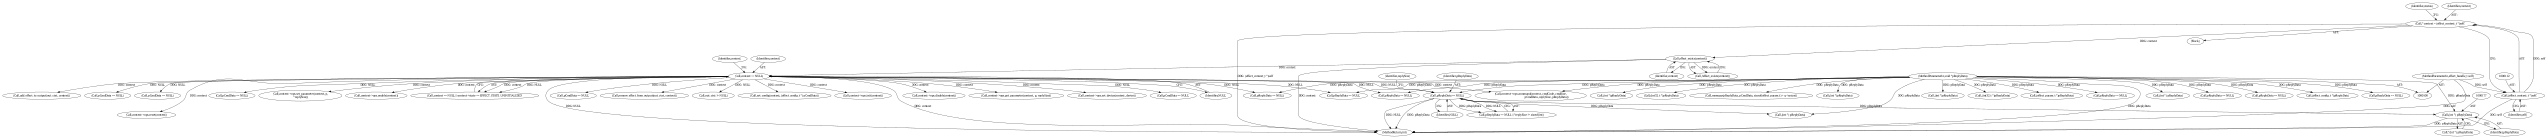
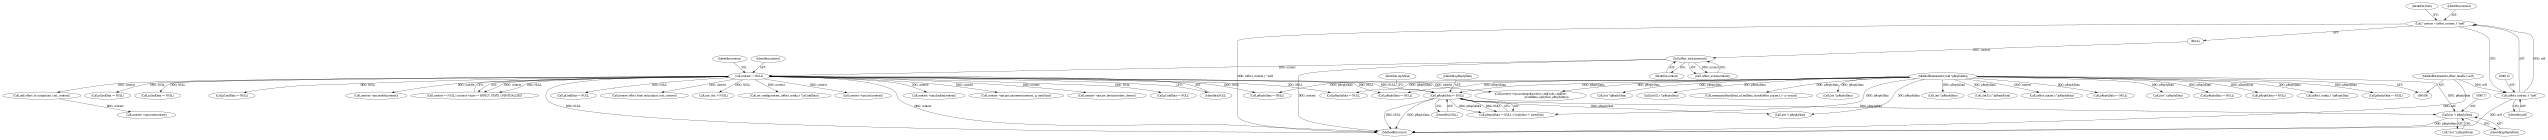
  digraph {
    fontname="PT Serif"
    node [fontname="PT Serif"]
    edge [fontname="PT Serif"]
    n1 [label="(Call,(int *) pReplyData)"]
    n2 [label="(Call,*(int *) pReplyData)"]
    n3 [label="(MethodReturn,int)"]
    n4 [label="(Identifier,pReplyData)"]
    n5 [label="(Call,pReplyData == NULL)"]
    n6 [label="(Call,pReplyData == NULL || *replySize != sizeof(int))"]
    n7 [label="(Identifier,NULL)"]
    n8 [label="(Call,(int *) pReplyData)"]
    n9 [label="(MethodParameterIn,void *pReplyData)"]
    n10 [label="(Call,pReplyData == NULL)"]
    n11 [label="(Call,(int *)pReplyData)"]
    n12 [label="(Call,context->ops.command(context, cmdCode, cmdSize,\n                                          pCmdData, replySize, pReplyData))"]
    n13 [label="(Call,(int32_t *)pReplyData)"]
    n14 [label="(Call,pReplyData == NULL)"]
    n15 [label="(Call,memcpy(pReplyData, pCmdData, sizeof(effect_param_t) + q->psize))"]
    n16 [label="(Call,(int *)pReplyData)"]
    n17 [label="(Call,pReplyData == NULL)"]
    n18 [label="(Call,(int *)pReplyData)"]
    n19 [label="(Call,(int32_t *)pReplyData)"]
    n20 [label="(Call,pReplyData == NULL)"]
    n21 [label="(Call,(effect_param_t *)pReplyData)"]
    n22 [label="(Call,pReplyData == NULL)"]
    n23 [label="(Call,(int *) pReplyData)"]
    n24 [label="(Call,pReplyData == NULL)"]
    n25 [label="(Call,pReplyData == NULL)"]
    n26 [label="(Call,(effect_config_t *)pReplyData)"]
    1000100
    n28 [label="(Call,context == NULL)"]
    n29 [label="(Call,context->ops.disable(context))"]
    n30 [label="(Call,context->ops.get_parameter(context, p, replySize))"]
    n31 [label="(Call,context->ops.set_device(context, device))"]
    n32 [label="(Call,pCmdData == NULL)"]
    n33 [label="(Identifier,NULL)"]
    n34 [label="(Call,context->ops.reset(context))"]
    n35 [label="(Call,pCmdData == NULL)"]
    n36 [label="(Call,pCmdData == NULL)"]
    n37 [label="(Call,pCmdData == NULL)"]
    n38 [label="(Call,add_effect_to_output(out_ctxt, context))"]
-   n39 [label="(Call,context->ops.set_parameter(context, p,\n *replySize))"]
    n40 [label="(Call,context->ops.enable(context))"]
    n41 [label="(Call,context == NULL || context->state == EFFECT_STATE_UNINITIALIZED)"]
    n42 [label="(Call,pCmdData == NULL)"]
    n43 [label="(Call,remove_effect_from_output(out_ctxt, context))"]
    n44 [label="(Call,out_ctxt != NULL)"]
    n45 [label="(Call,set_config(context, (effect_config_t *) pCmdData))"]
    n46 [label="(Call,context->ops.init(context))"]
    n47 [label="(Call,effect_exists(context))"]
    n48 [label="(Call,!effect_exists(context))"]
    n49 [label="(Identifier,context)"]
    n50 [label="(Call,* context = (effect_context_t *)self)"]
    n51 [label="(Call,(effect_context_t *)self)"]
    n52 [label="(Block,)"]
    n53 [label="(Identifier,self)"]
    n54 [label="(MethodParameterIn,effect_handle_t self)"]
-   n55 [label="(Identifier,status)"]
+   n55 [label="(Identifier,from)"]
    n56 [label="(Identifier,context)"]
    n57 [label="(Identifier,pReplyData)"]
    n58 [label="(Identifier,context)"]
    n59 [label="(Identifier,context)"]
    n60 [label="(Identifier,replySize)"]
    1000177
    1000112
    n1 -> n2 [label="AST: "]
    n1 -> n3 [label="DDG: pReplyData"]
    n1 -> n4 [label="CFG: "]
    n2 -> n1 [label="CFG: "]
    n4 -> n1 [label="AST: "]
    n5 -> n1 [label="DDG: pReplyData"]
    n5 -> n3 [label="DDG: pReplyData"]
    n5 -> n3 [label="DDG: NULL"]
    n5 -> n6 [label="AST: "]
    n5 -> n6 [label="DDG: pReplyData"]
    n5 -> n6 [label="DDG: NULL"]
    n5 -> n7 [label="CFG: "]
    n5 -> n8 [label="DDG: pReplyData"]
    n6 -> n5 [label="CFG: "]
    n7 -> n5 [label="AST: "]
    n9 -> n1 [label="DDG: pReplyData"]
-   n9 -> n3 [label="DDG: pReplyData"]
+   n9 -> n6 [label="DDG: pReplyData"]
    n9 -> n5 [label="DDG: pReplyData"]
    n9 -> n8 [label="DDG: pReplyData"]
    n9 -> n10 [label="DDG: pReplyData"]
    n9 -> n11 [label="DDG: pReplyData"]
    n9 -> n12 [label="DDG: pReplyData"]
    n9 -> n13 [label="DDG: pReplyData"]
    n9 -> n14 [label="DDG: pReplyData"]
    n9 -> n15 [label="DDG: pReplyData"]
    n9 -> n16 [label="DDG: pReplyData"]
    n9 -> n17 [label="DDG: pReplyData"]
    n9 -> n18 [label="DDG: pReplyData"]
    n9 -> n19 [label="DDG: pReplyData"]
    n9 -> n20 [label="DDG: pReplyData"]
-   n9 -> n21 [label="DDG: pReplyData"]
+   n9 -> n21 [label="DDG: context"]
    n9 -> n22 [label="DDG: pReplyData"]
    n9 -> n23 [label="DDG: pReplyData"]
    n9 -> n24 [label="DDG: pReplyData"]
    n9 -> n25 [label="DDG: pReplyData"]
    n9 -> n26 [label="DDG: pReplyData"]
    n9 -> 1000100 [label="AST: "]
    n28 -> n3 [label="DDG: context"]
    n28 -> n3 [label="DDG: NULL"]
    n28 -> n5 [label="DDG: NULL"]
    n28 -> n12 [label="DDG: context"]
    n28 -> n14 [label="DDG: NULL"]
    n28 -> n17 [label="DDG: NULL"]
    n28 -> n20 [label="DDG: NULL"]
    n28 -> n29 [label="DDG: context"]
    n28 -> n30 [label="DDG: context"]
    n28 -> n31 [label="DDG: context"]
    n28 -> n32 [label="DDG: NULL"]
    n28 -> n33 [label="CFG: "]
-   n28 -> n34 [label="DDG: context"]
+   n38 -> n34 [label="DDG: context"]
    n28 -> n35 [label="DDG: NULL"]
    n28 -> n36 [label="DDG: NULL"]
    n28 -> n37 [label="DDG: NULL"]
    n28 -> n38 [label="DDG: context"]
-   n28 -> n39 [label="DDG: context"]
    n28 -> n40 [label="DDG: context"]
    n28 -> n41 [label="AST: "]
    n28 -> n41 [label="DDG: context"]
    n28 -> n41 [label="DDG: NULL"]
    n28 -> n42 [label="DDG: NULL"]
    n28 -> n43 [label="DDG: context"]
    n28 -> n44 [label="DDG: NULL"]
    n28 -> n45 [label="DDG: context"]
    n28 -> n46 [label="DDG: context"]
    n33 -> n28 [label="AST: "]
    n41 -> n28 [label="CFG: "]
    n47 -> n3 [label="DDG: context"]
    n47 -> n28 [label="DDG: context"]
    n47 -> n48 [label="AST: "]
    n47 -> n48 [label="DDG: context"]
    n47 -> n49 [label="CFG: "]
    n48 -> n47 [label="CFG: "]
    n49 -> n47 [label="AST: "]
    n50 -> n3 [label="DDG: (effect_context_t *)self"]
-   n50 -> n47 [label="DDG: context"]
+   n52 -> n47 [label="DDG: context"]
    n50 -> n51 [label="CFG: "]
    n50 -> n52 [label="AST: "]
    n51 -> n3 [label="DDG: self"]
    n51 -> n50 [label="AST: "]
    n51 -> n50 [label="DDG: self"]
    n51 -> n53 [label="CFG: "]
    n53 -> n51 [label="AST: "]
    n54 -> n3 [label="DDG: self"]
    n54 -> 1000100 [label="AST: "]
    n54 -> n51 [label="DDG: self"]
    n55 -> n50 [label="CFG: "]
    n56 -> n50 [label="AST: "]
    n57 -> n5 [label="AST: "]
    n58 -> n28 [label="AST: "]
    n59 -> n28 [label="CFG: "]
    n60 -> n5 [label="CFG: "]
    1000177 -> n1 [label="AST: "]
    1000112 -> n51 [label="AST: "]
  }
